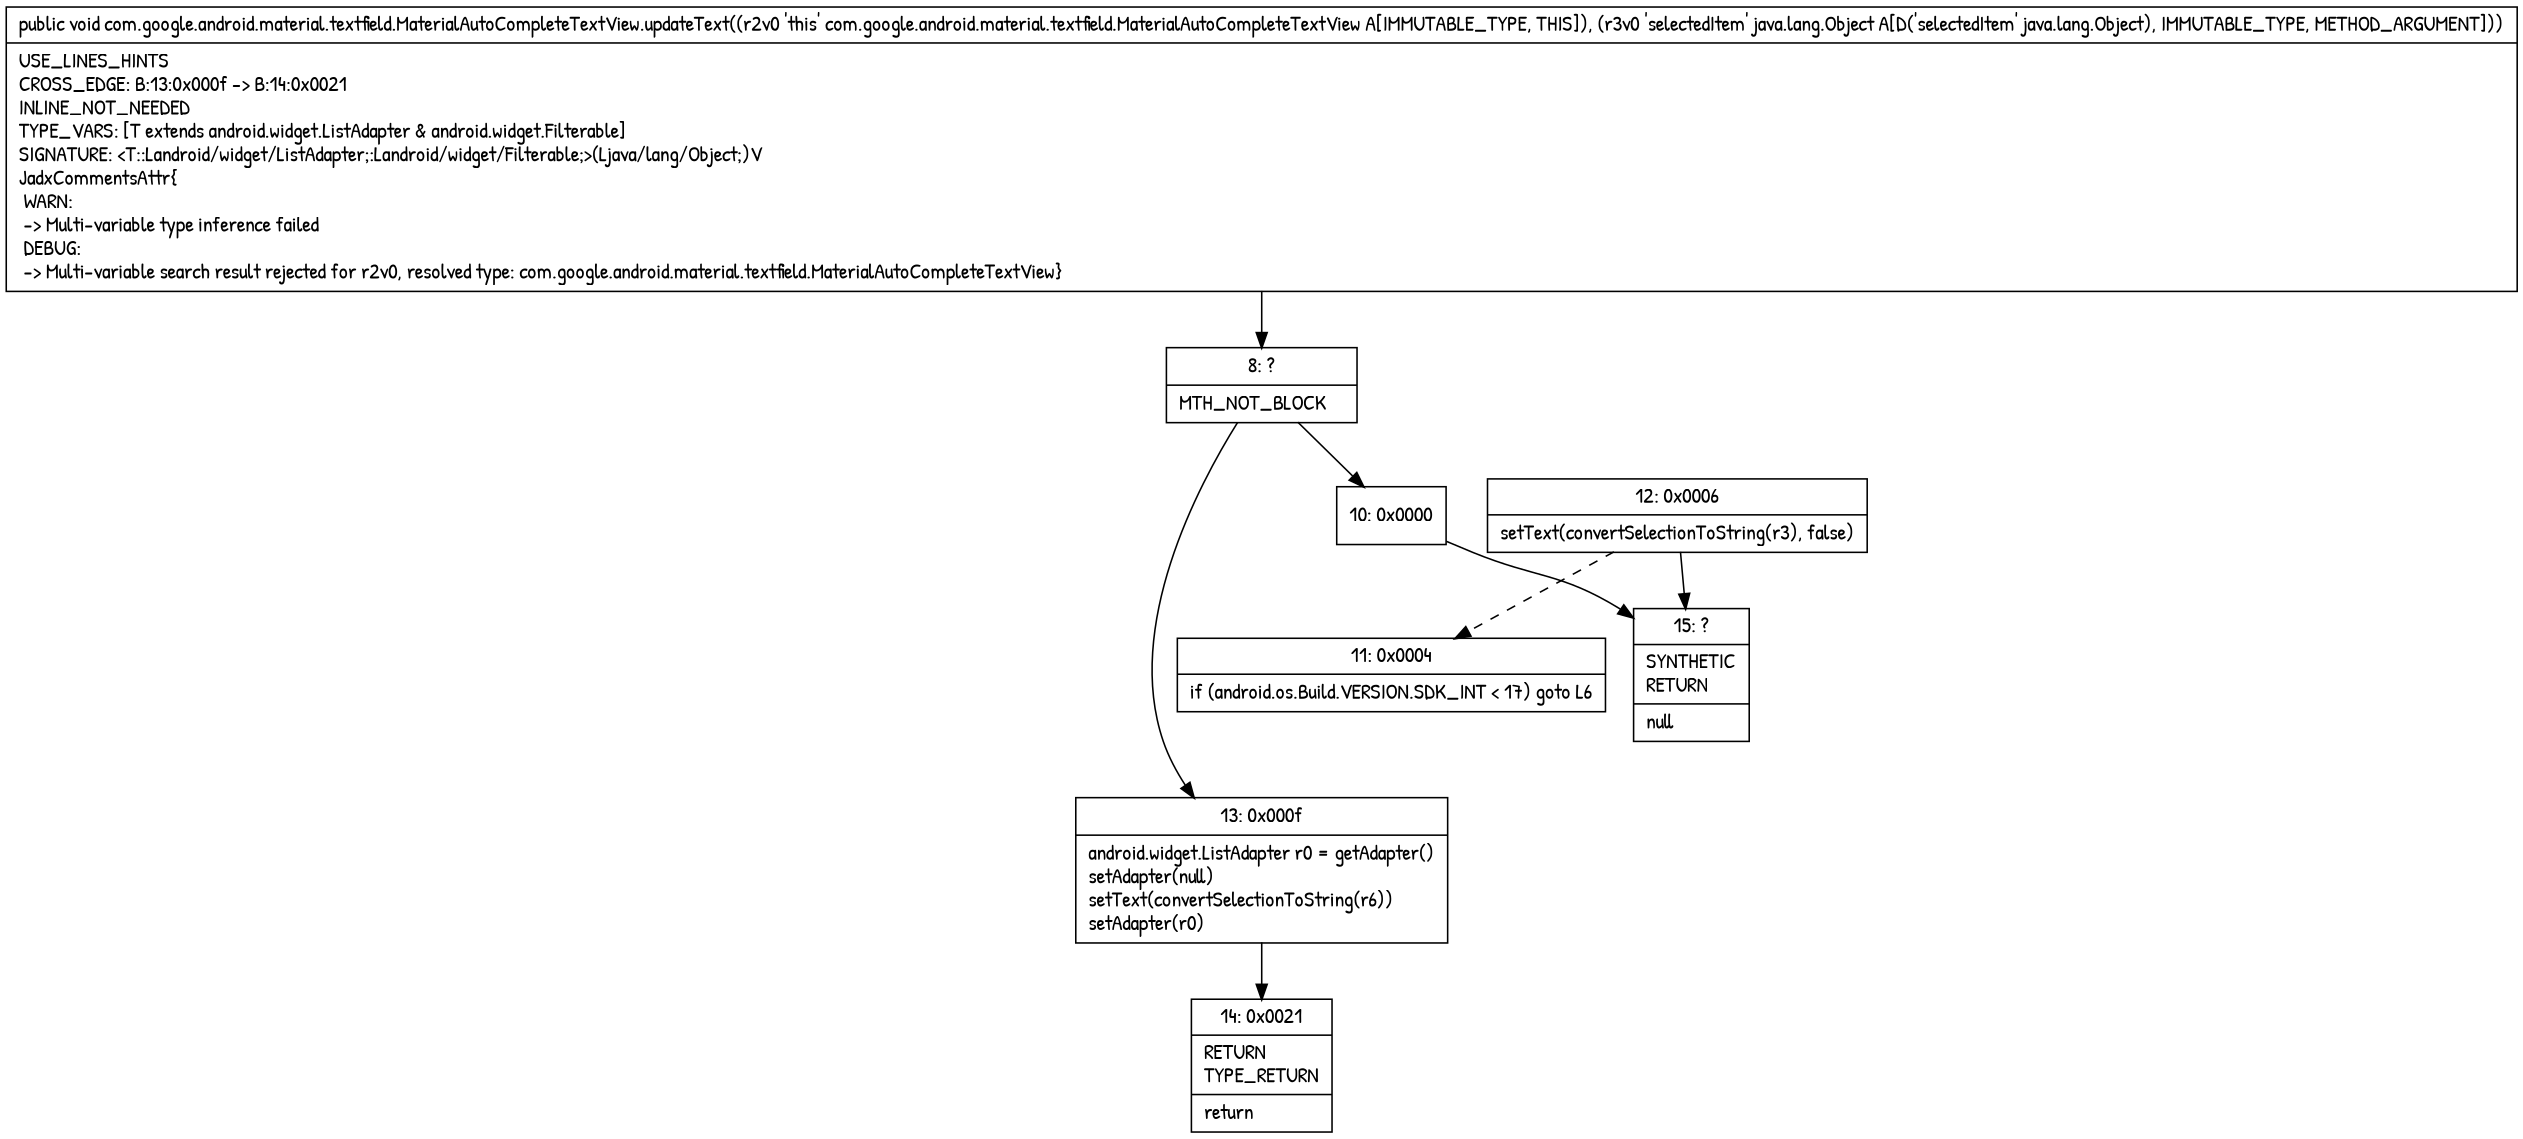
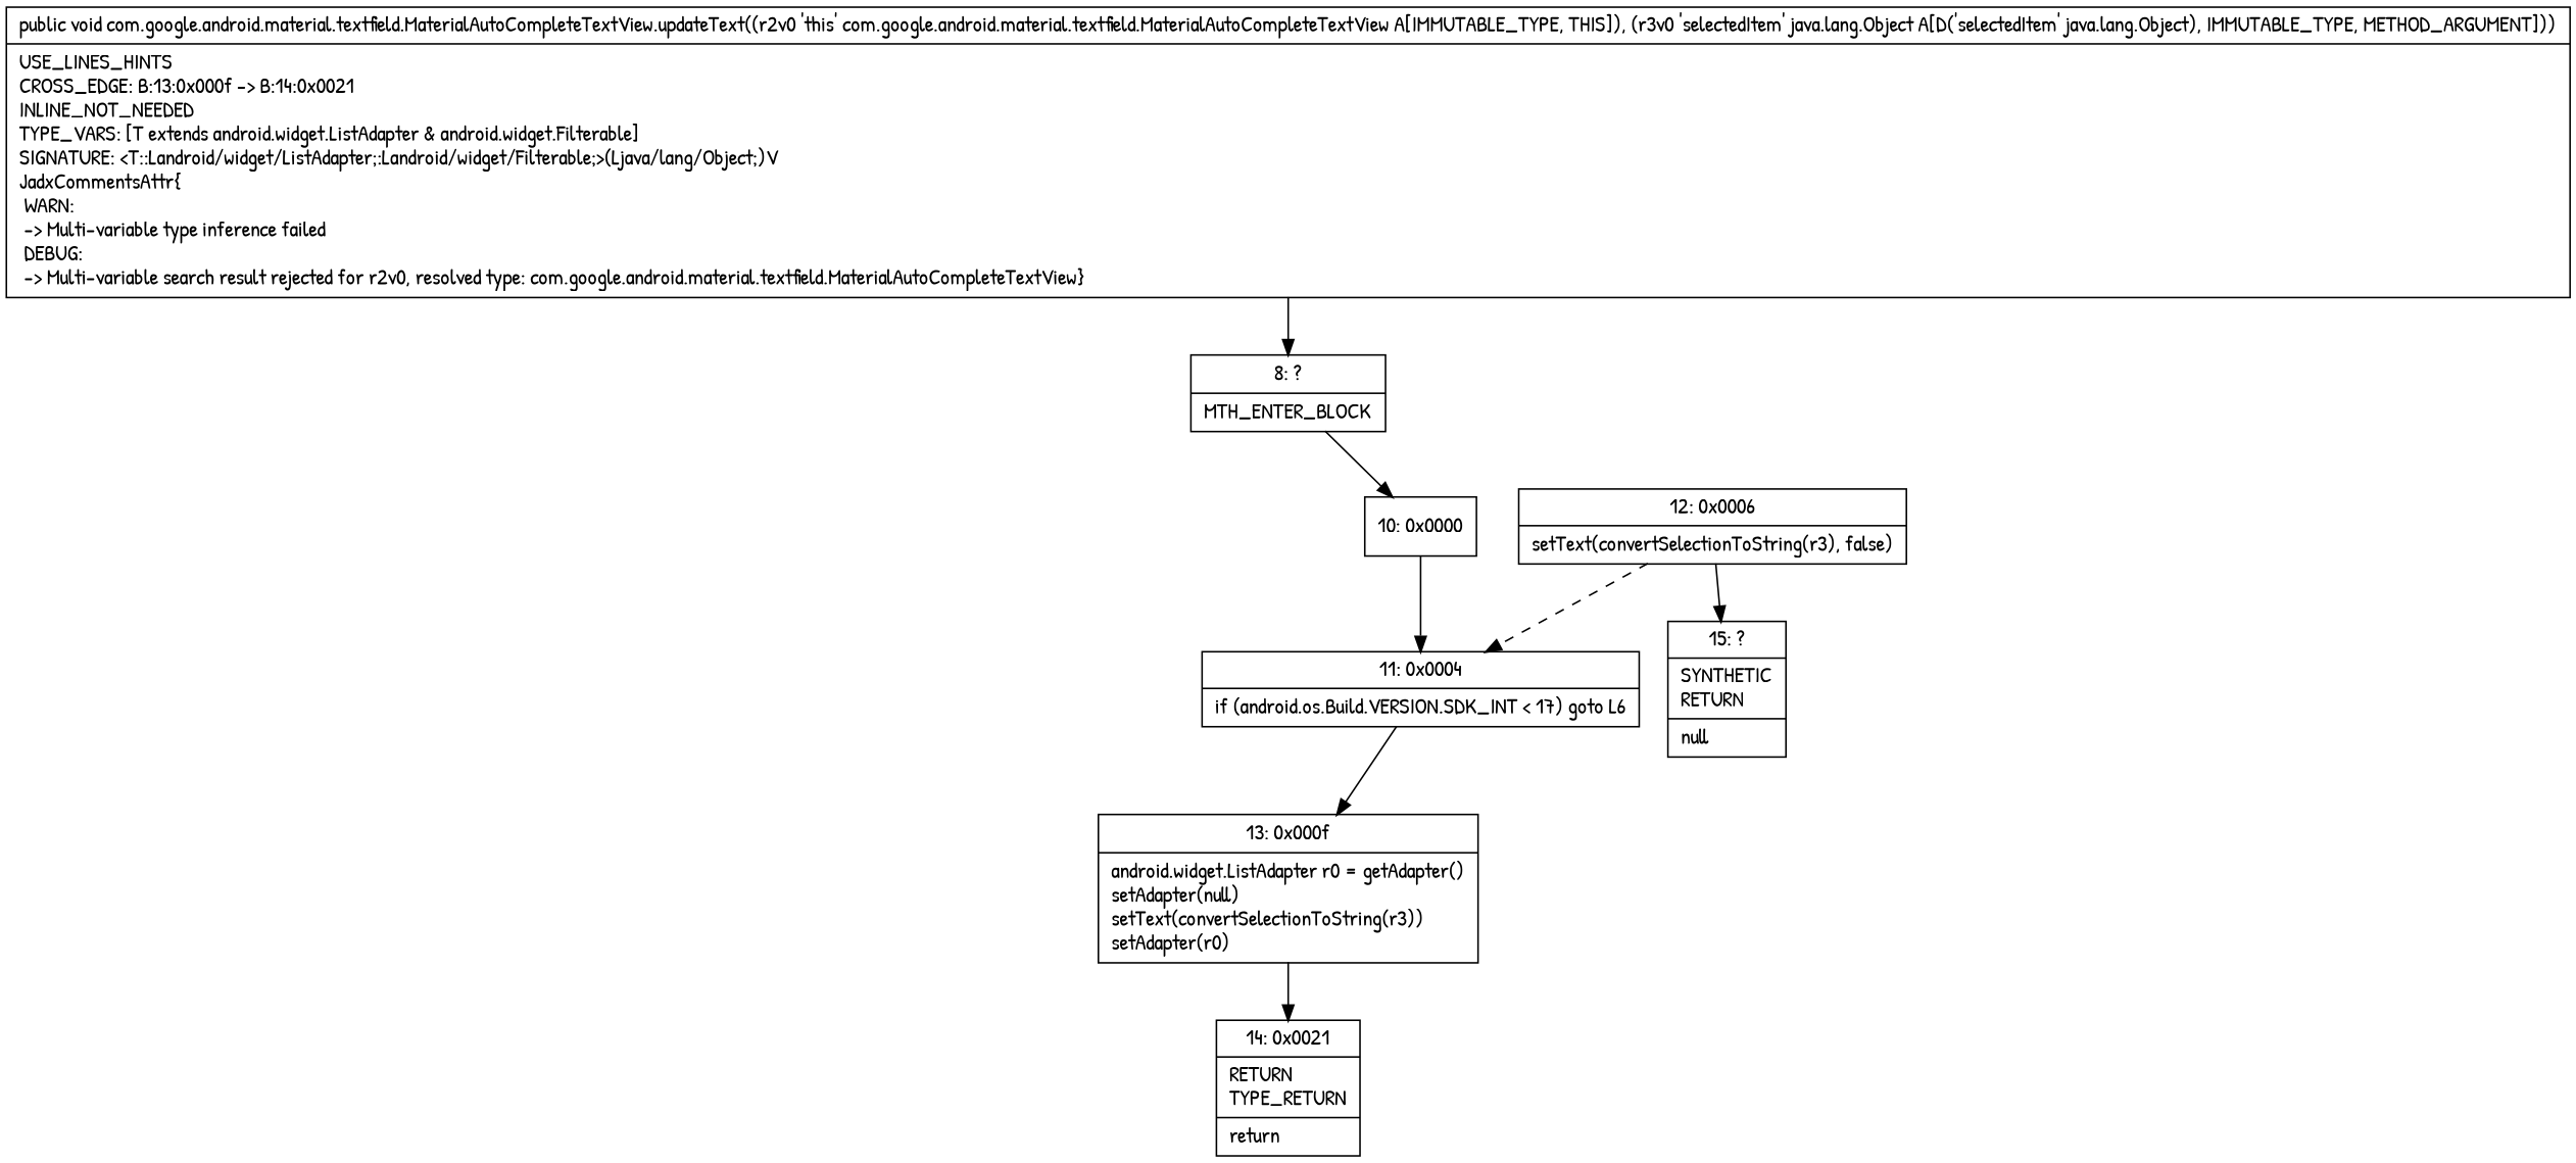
  digraph {
    fontname="Patrick Hand"
    node [fontname="Patrick Hand" shape=record]
    edge [fontname="Patrick Hand"]
-   n1 [label="{8\:\ ?|MTH_NOT_BLOCK\l}"]
+   n1 [label="{8\:\ ?|MTH_ENTER_BLOCK\l}"]
    n2 [label="{10\:\ 0x0000}"]
    n3 [label="{11\:\ 0x0004|if (android.os.Build.VERSION.SDK_INT \< 17) goto L6\l}"]
-   n4 [label="{13\:\ 0x000f|android.widget.ListAdapter r0 = getAdapter()\lsetAdapter(null)\lsetText(convertSelectionToString(r6))\lsetAdapter(r0)\l}"]
+   n4 [label="{13\:\ 0x000f|android.widget.ListAdapter r0 = getAdapter()\lsetAdapter(null)\lsetText(convertSelectionToString(r3))\lsetAdapter(r0)\l}"]
    n5 [label="{12\:\ 0x0006|setText(convertSelectionToString(r3), false)\l}"]
    n6 [label="{15\:\ ?|SYNTHETIC\lRETURN\l|null\l}"]
    n7 [label="{14\:\ 0x0021|RETURN\lTYPE_RETURN\l|return\l}"]
    n8 [label="{public void com.google.android.material.textfield.MaterialAutoCompleteTextView.updateText((r2v0 'this' com.google.android.material.textfield.MaterialAutoCompleteTextView A[IMMUTABLE_TYPE, THIS]), (r3v0 'selectedItem' java.lang.Object A[D('selectedItem' java.lang.Object), IMMUTABLE_TYPE, METHOD_ARGUMENT]))  | USE_LINES_HINTS\lCROSS_EDGE: B:13:0x000f \-\> B:14:0x0021\lINLINE_NOT_NEEDED\lTYPE_VARS: [T extends android.widget.ListAdapter & android.widget.Filterable]\lSIGNATURE: \<T::Landroid\/widget\/ListAdapter;:Landroid\/widget\/Filterable;\>(Ljava\/lang\/Object;)V\lJadxCommentsAttr\{\l WARN: \l \-\> Multi\-variable type inference failed\l DEBUG: \l \-\> Multi\-variable search result rejected for r2v0, resolved type: com.google.android.material.textfield.MaterialAutoCompleteTextView\}\l}"]
    n1 -> n2
-   n2 -> n6
-   n1 -> n4
+   n2 -> n3
+   n3 -> n4
    n4 -> n7
    n5 -> n3 [style=dashed]
    n5 -> n6
    n8 -> n1
  }
